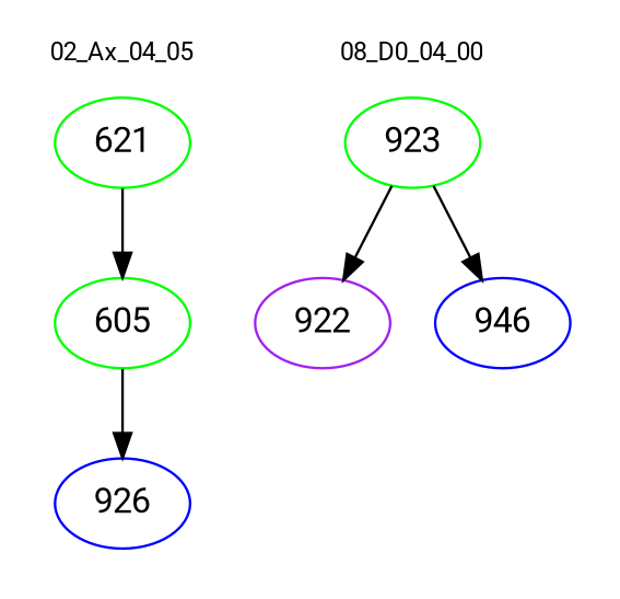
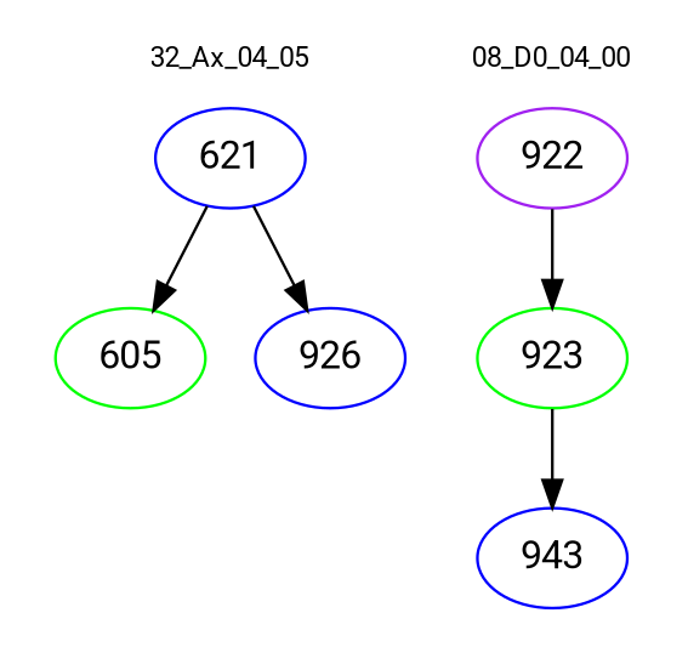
  digraph {
    fontname=Roboto
    node [color=blue fontname=Roboto]
    edge [color=black fontname=Roboto]
-   n1 [color=green label=621]
+   n1 [label=621]
    n2 [color=green label=605]
    n3 [label=926]
    n4 [color=purple label=922]
    n5 [color=green label=923]
-   n6 [label=946]
+   n6 [label=943]
    subgraph cluster_1 {
      color=white
      fontsize=10
-     label="02_Ax_04_05"
+     label="32_Ax_04_05"
      n1
      n2
      n3
    }
    subgraph cluster_2 {
      color=white
      fontsize=10
      label="08_D0_04_00"
      n4
      n5
      n6
    }
    n1 -> n2
-   n2 -> n3
-   n5 -> n4
+   n1 -> n3
+   n4 -> n5
    n5 -> n6
  }
